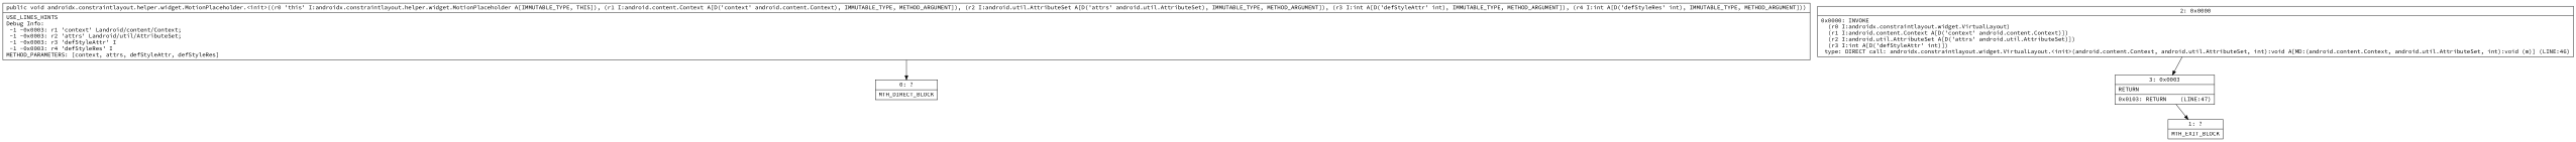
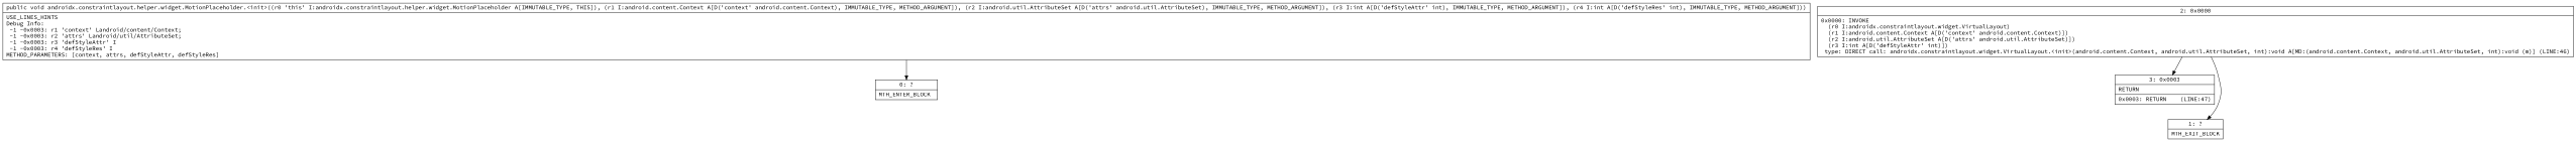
  digraph {
    fontname="Source Code Pro"
    node [fontname="Source Code Pro" shape=record]
    edge [fontname="Source Code Pro"]
-   n1 [label="{0\:\ ?|MTH_DIRECT_BLOCK\l}"]
+   n1 [label="{0\:\ ?|MTH_ENTER_BLOCK\l}"]
    n2 [label="{2\:\ 0x0000|0x0000: INVOKE  \l  (r0 I:androidx.constraintlayout.widget.VirtualLayout)\l  (r1 I:android.content.Context A[D('context' android.content.Context)])\l  (r2 I:android.util.AttributeSet A[D('attrs' android.util.AttributeSet)])\l  (r3 I:int A[D('defStyleAttr' int)])\l type: DIRECT call: androidx.constraintlayout.widget.VirtualLayout.\<init\>(android.content.Context, android.util.AttributeSet, int):void A[MD:(android.content.Context, android.util.AttributeSet, int):void (m)] (LINE:46)\l}"]
-   n3 [label="{3\:\ 0x0003|RETURN\l|0x0103: RETURN    (LINE:47)\l}"]
+   n3 [label="{3\:\ 0x0003|RETURN\l|0x0003: RETURN    (LINE:47)\l}"]
    n4 [label="{1\:\ ?|MTH_EXIT_BLOCK\l}"]
    n5 [label="{public void androidx.constraintlayout.helper.widget.MotionPlaceholder.\<init\>((r0 'this' I:androidx.constraintlayout.helper.widget.MotionPlaceholder A[IMMUTABLE_TYPE, THIS]), (r1 I:android.content.Context A[D('context' android.content.Context), IMMUTABLE_TYPE, METHOD_ARGUMENT]), (r2 I:android.util.AttributeSet A[D('attrs' android.util.AttributeSet), IMMUTABLE_TYPE, METHOD_ARGUMENT]), (r3 I:int A[D('defStyleAttr' int), IMMUTABLE_TYPE, METHOD_ARGUMENT]), (r4 I:int A[D('defStyleRes' int), IMMUTABLE_TYPE, METHOD_ARGUMENT]))  | USE_LINES_HINTS\lDebug Info:\l  \-1 \-0x0003: r1 'context' Landroid\/content\/Context;\l  \-1 \-0x0003: r2 'attrs' Landroid\/util\/AttributeSet;\l  \-1 \-0x0003: r3 'defStyleAttr' I\l  \-1 \-0x0003: r4 'defStyleRes' I\lMETHOD_PARAMETERS: [context, attrs, defStyleAttr, defStyleRes]\l}"]
    n2 -> n3
-   n3 -> n4
+   n2 -> n4
    n5 -> n1
  }
